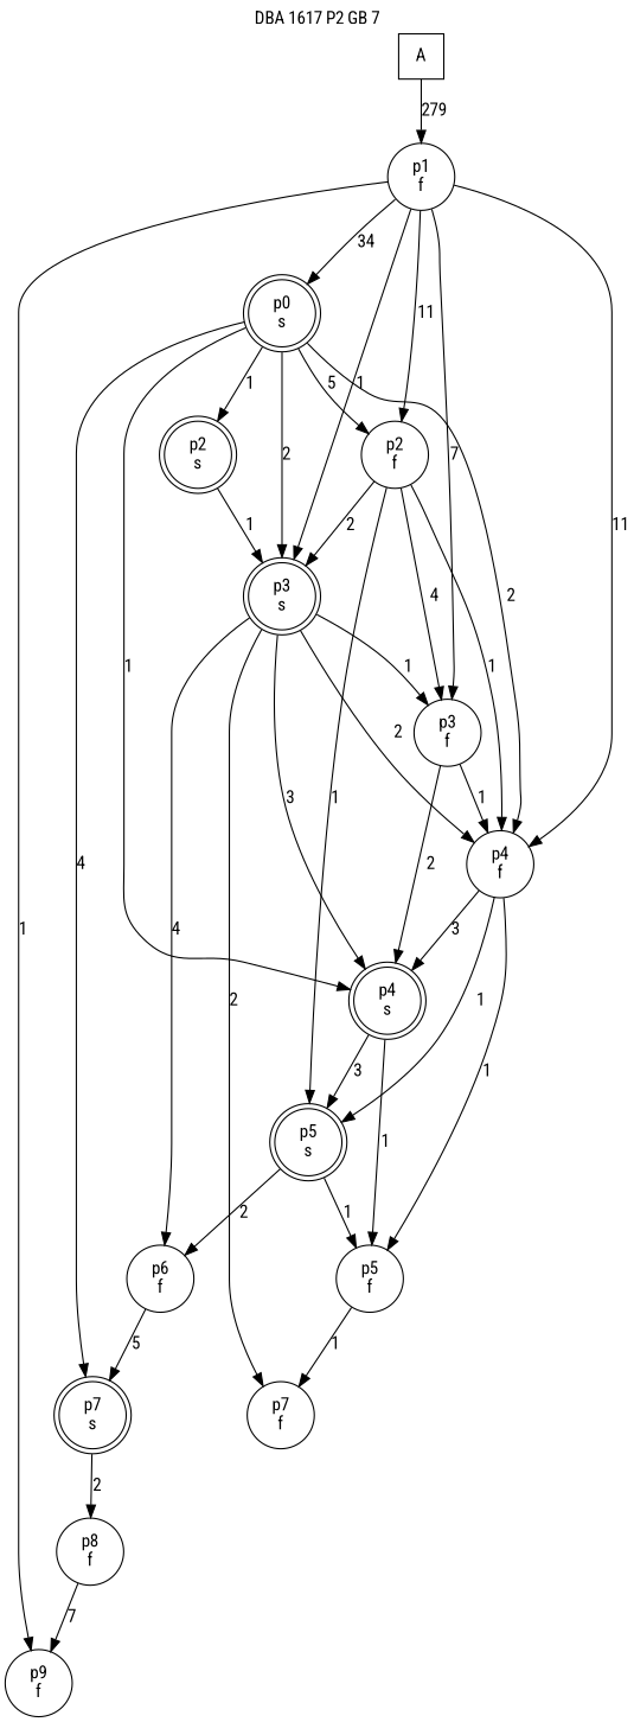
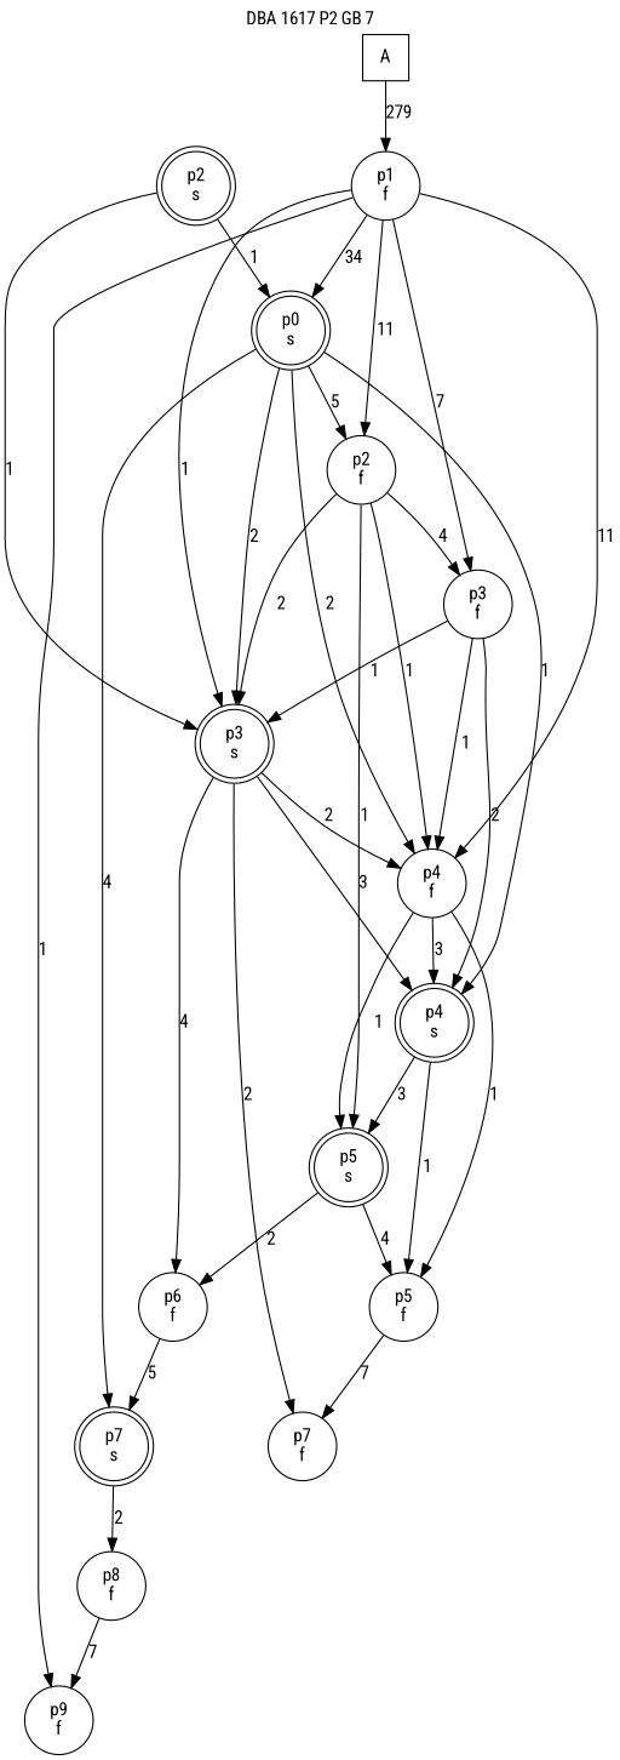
  digraph {
    fontname="Roboto Condensed"
    label=" DBA 1617 P2 GB 7 "
    labelloc=tl
    rankdir=TB
    node [fontname="Roboto Condensed" shape=circle]
    edge [fontname="Roboto Condensed"]
    n1 [label=A shape=square]
    n2 [label="p1\nf"]
    n3 [label="p0\ns" shape=doublecircle]
    n4 [label="p2\nf"]
    n5 [label="p3\nf"]
    n6 [label="p3\ns" shape=doublecircle]
    n7 [label="p4\nf"]
    n8 [label="p9\nf"]
    n9 [label="p4\ns" shape=doublecircle]
    n10 [label="p7\ns" shape=doublecircle]
    n11 [label="p2\ns" shape=doublecircle]
    n12 [label="p5\ns" shape=doublecircle]
    n13 [label="p6\nf"]
    n14 [label="p7\nf"]
    n15 [label="p5\nf"]
    n16 [label="p8\nf"]
    n1 -> n2 [label=279]
    n2 -> n3 [label=34]
    n2 -> n4 [label=11]
    n2 -> n5 [label=7]
    n2 -> n6 [label=1]
    n2 -> n7 [label=11]
    n2 -> n8 [label=1]
    n3 -> n4 [label=5]
    n3 -> n6 [label=2]
    n3 -> n7 [label=2]
    n3 -> n9 [label=1]
    n3 -> n10 [label=4]
-   n3 -> n11 [label=1]
+   n11 -> n3 [label=1]
    n4 -> n5 [label=4]
    n4 -> n6 [label=2]
    n4 -> n7 [label=1]
    n4 -> n12 [label=1]
-   n6 -> n5 [label=1]
+   n5 -> n6 [label=1]
    n5 -> n7 [label=1]
    n5 -> n9 [label=2]
    n6 -> n7 [label=2]
    n6 -> n9 [label=3]
    n6 -> n13 [label=4]
    n6 -> n14 [label=2]
    n7 -> n9 [label=3]
    n7 -> n12 [label=1]
    n7 -> n15 [label=1]
    n9 -> n12 [label=3]
    n9 -> n15 [label=1]
    n10 -> n16 [label=2]
    n11 -> n6 [label=1]
    n12 -> n13 [label=2]
-   n12 -> n15 [label=1]
+   n12 -> n15 [label=4]
    n13 -> n10 [label=5]
-   n15 -> n14 [label=1]
+   n15 -> n14 [label=7]
    n16 -> n8 [label=7]
  }
